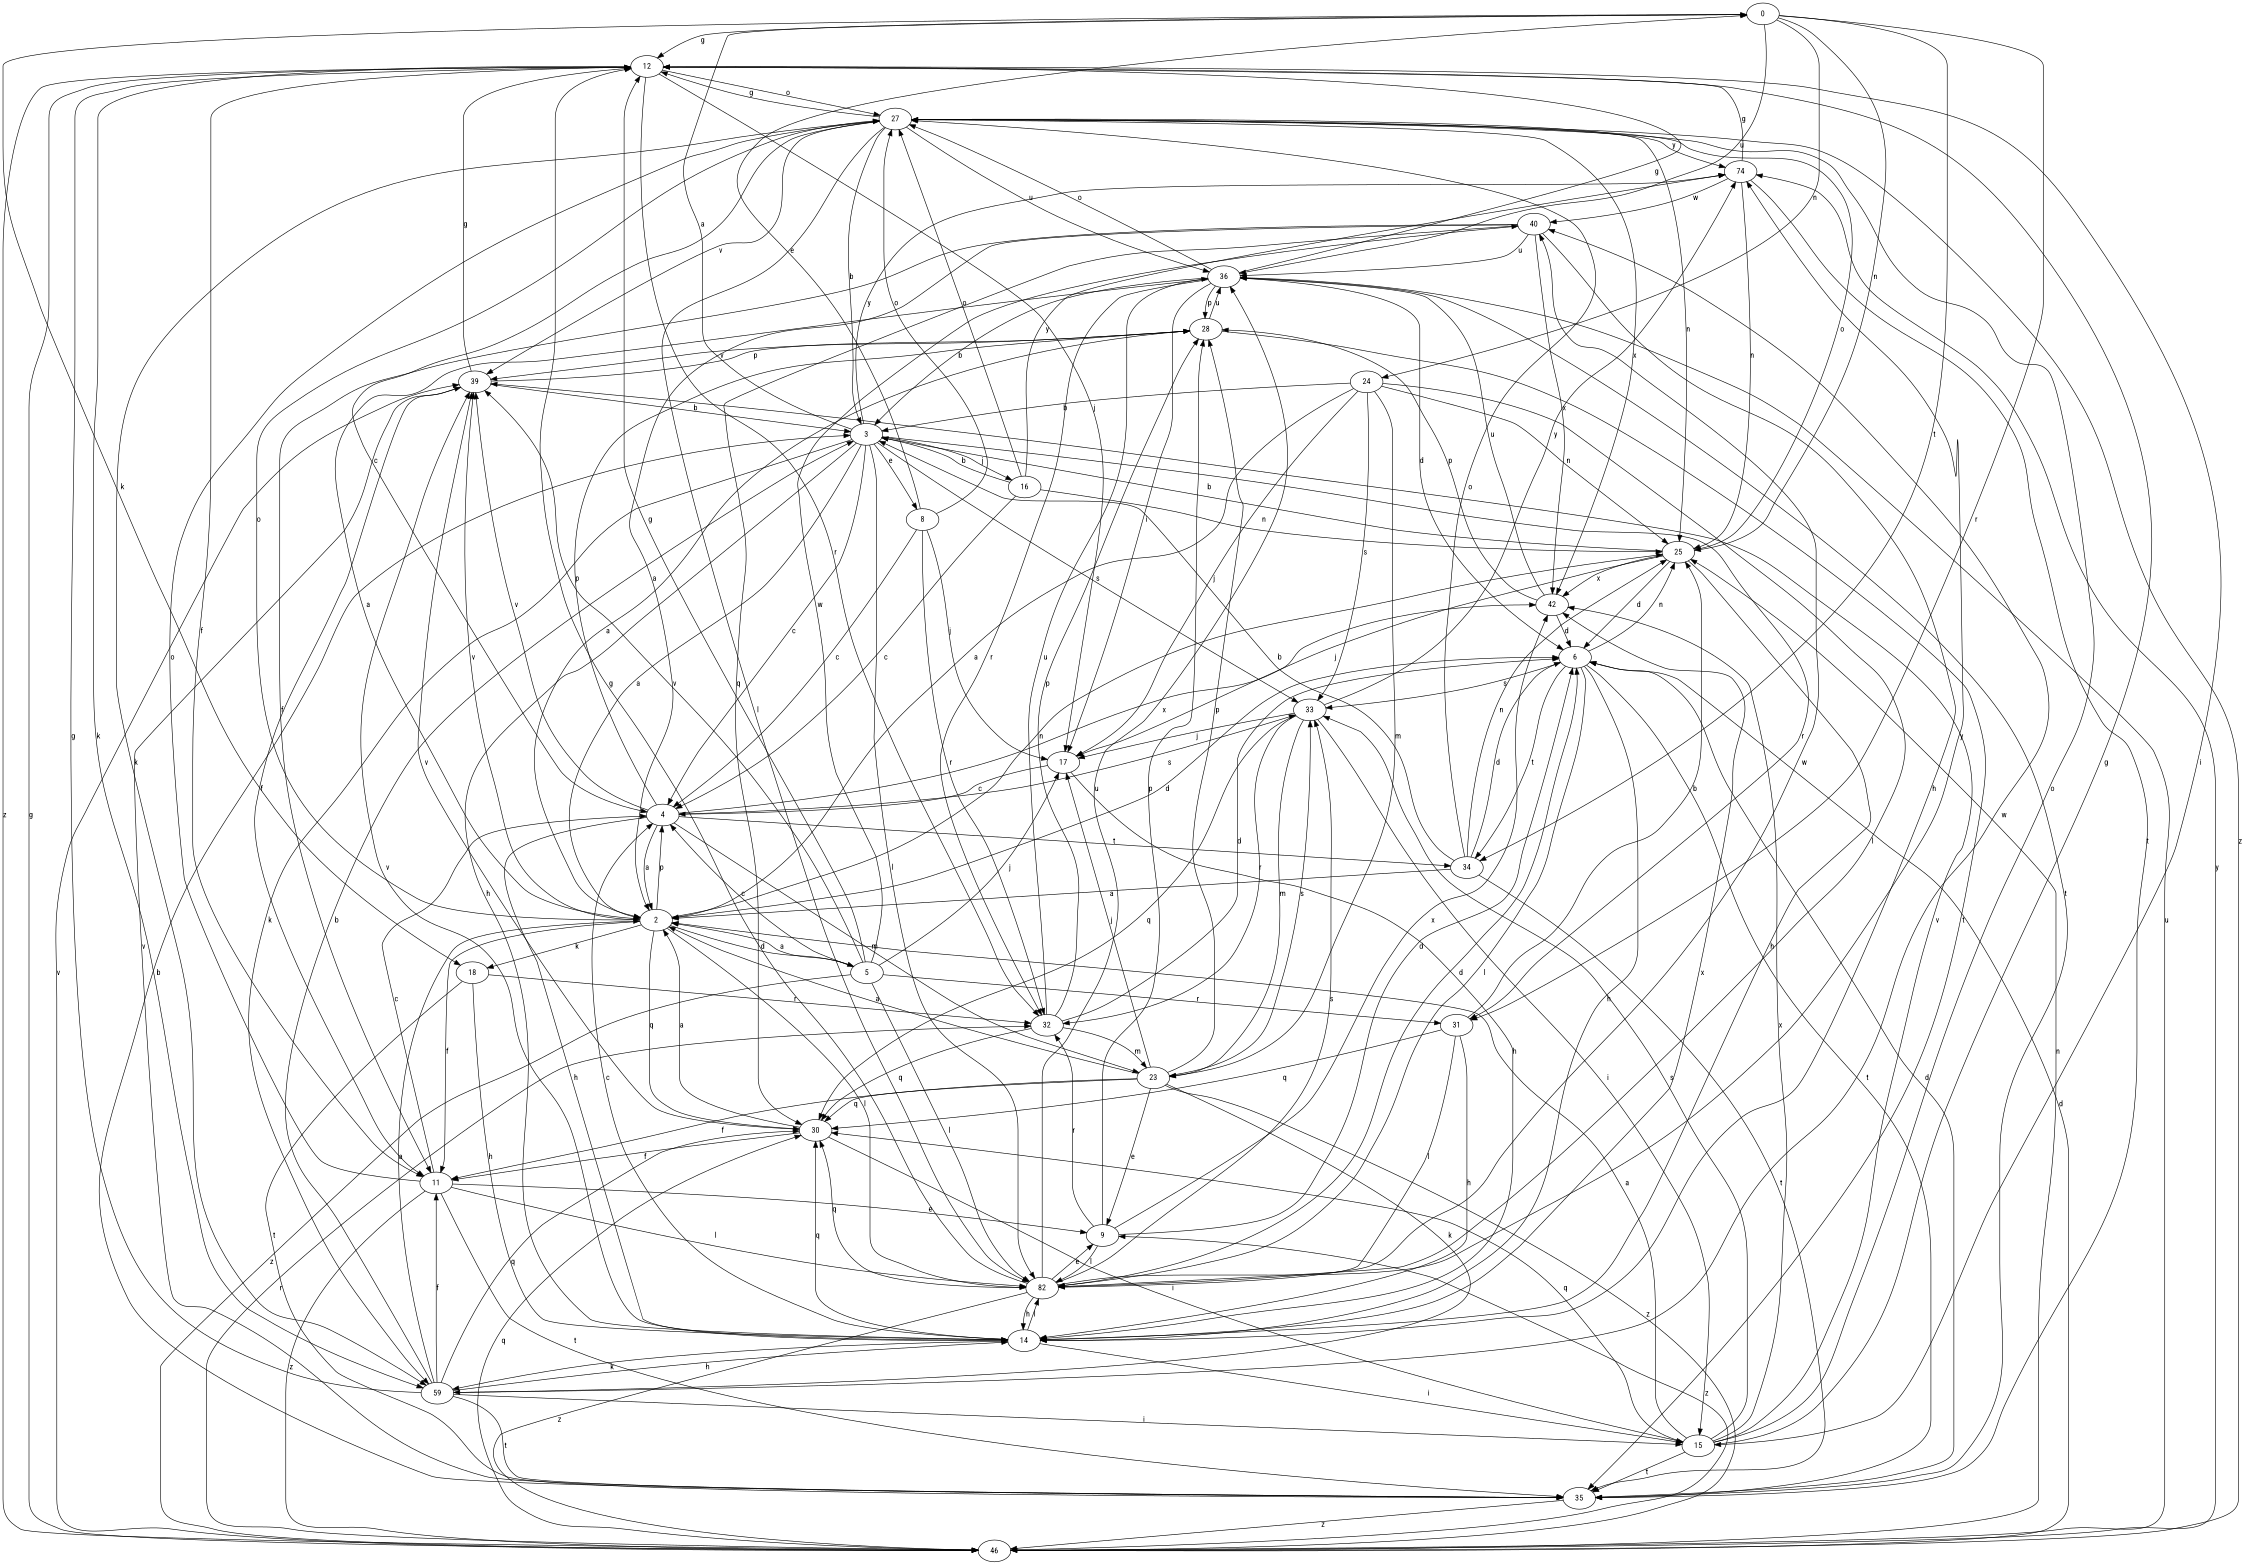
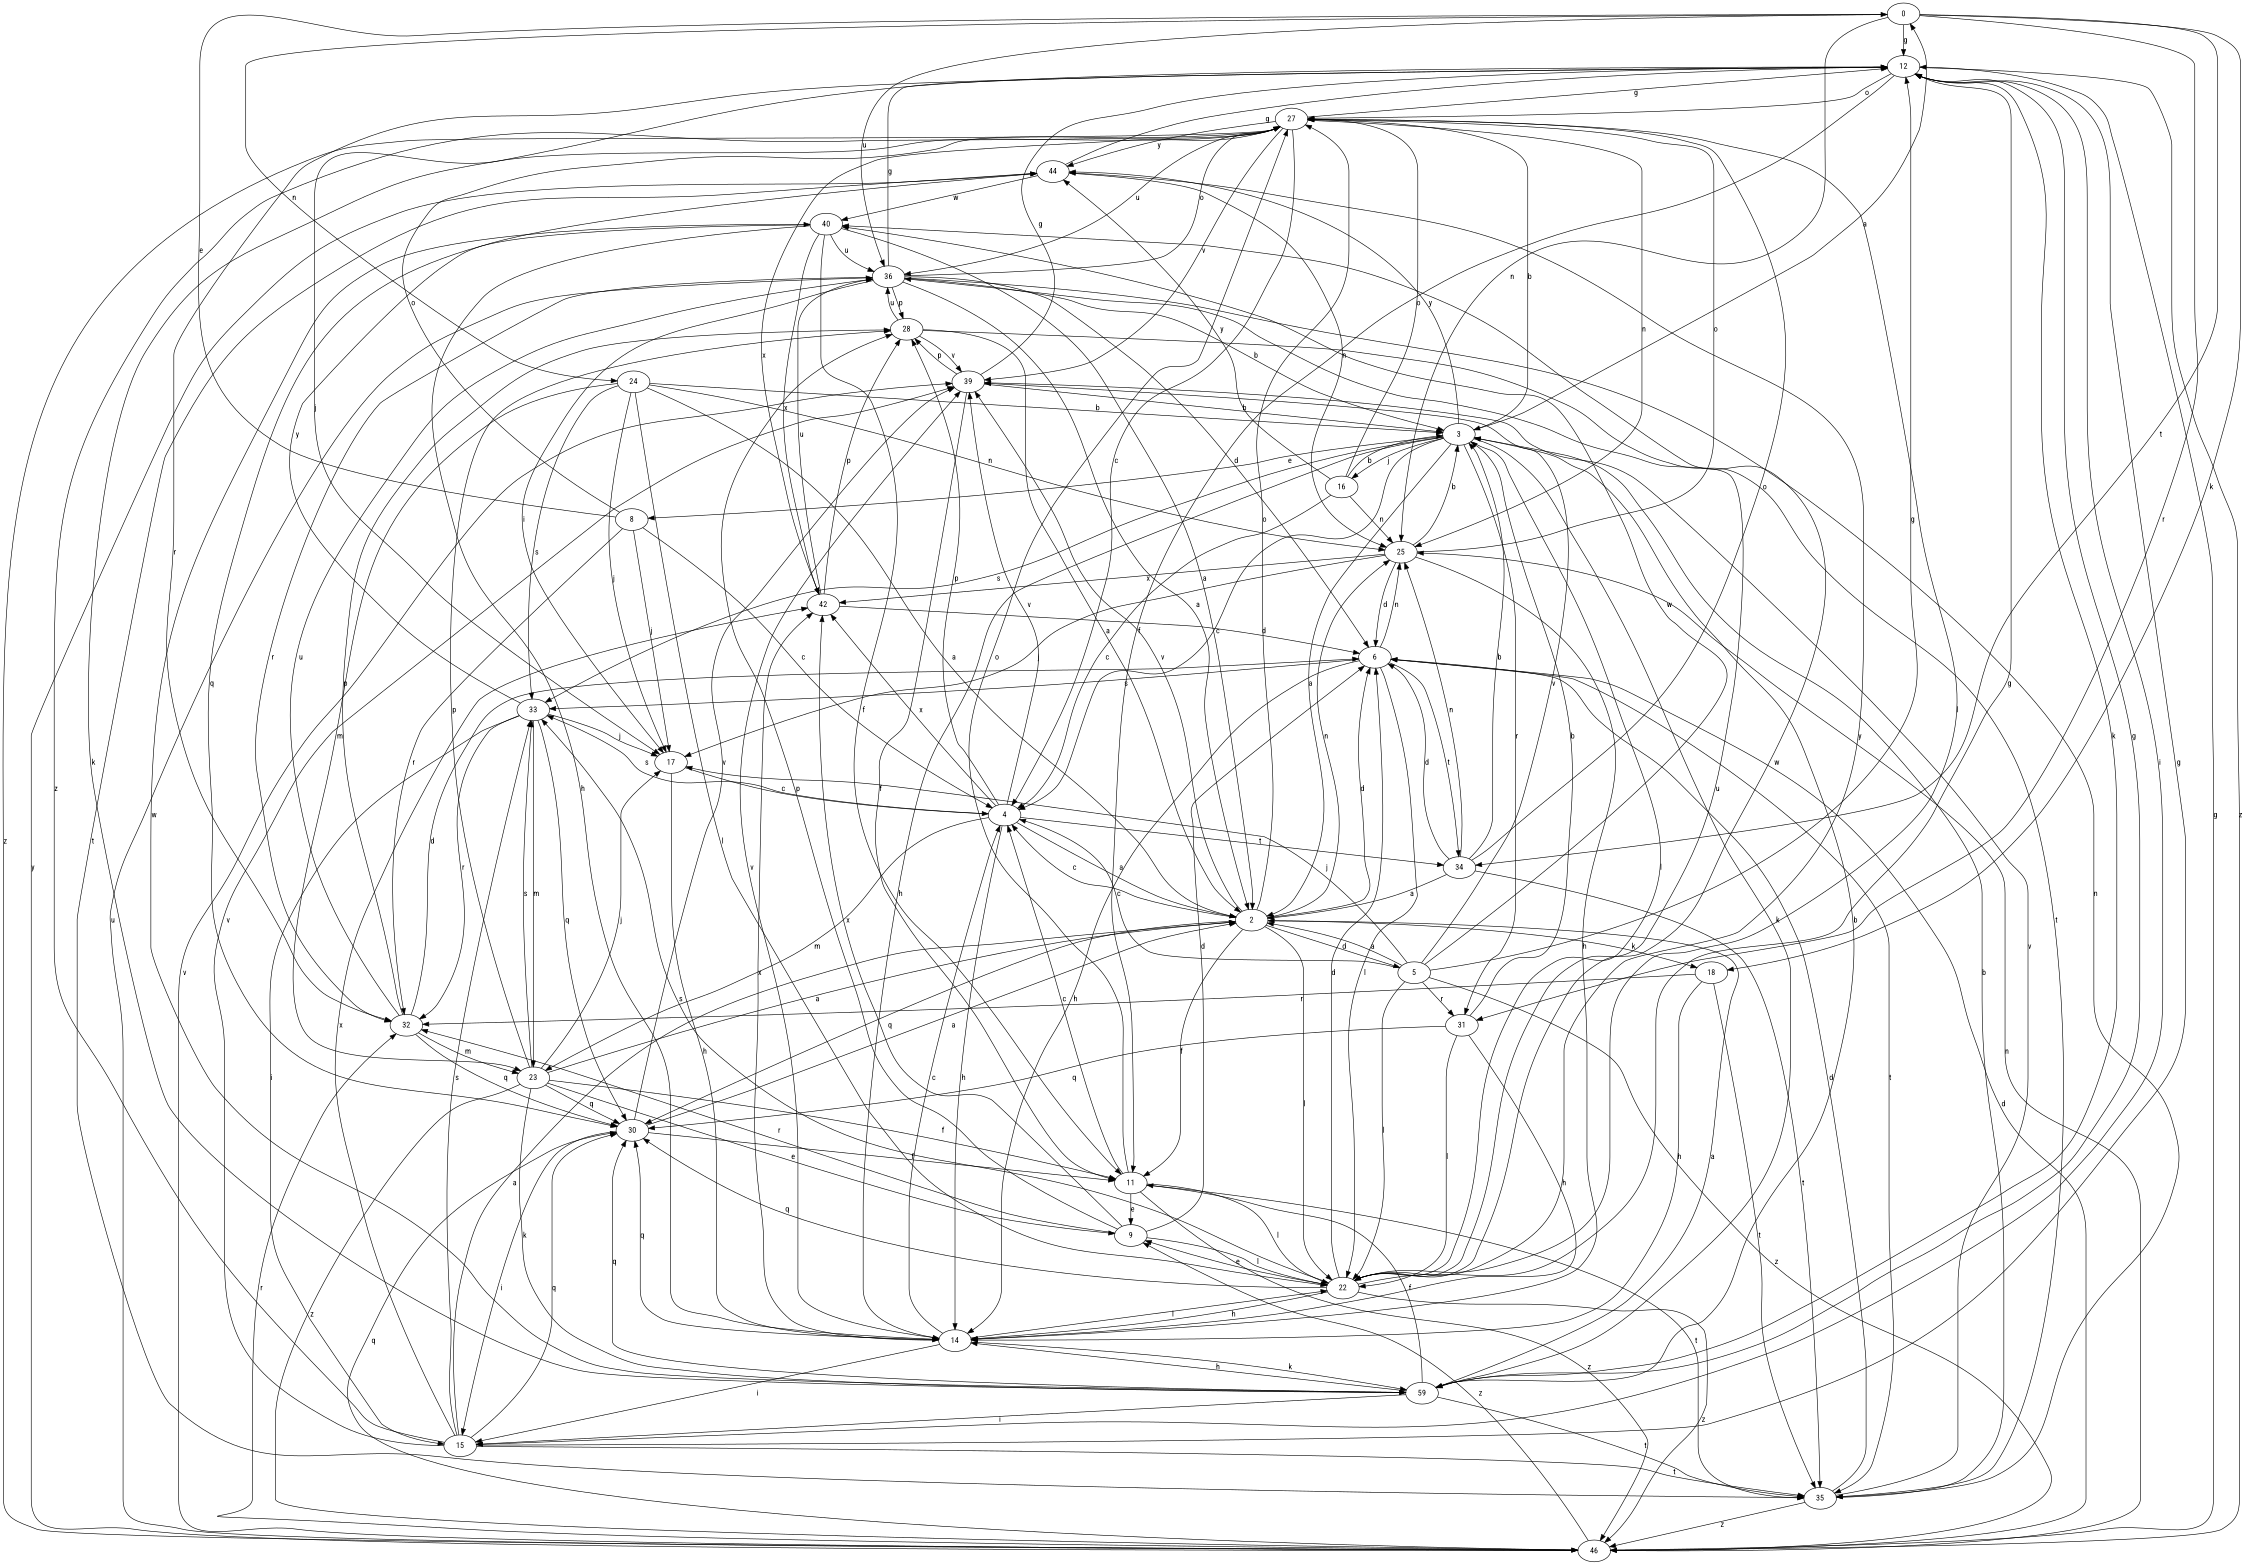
  strict digraph {
    fontname="Roboto Condensed"
    node [fontname="Roboto Condensed"]
    edge [fontname="Roboto Condensed"]
    0
    12
    18
    24
    25
    31
    34
    36
    8
    4
    27
    17
    32
    11
    n15 [label=59]
    46
    15
    14
    35
    2
-   22 [label=82]
+   22
    3
    33
    23
    6
    42
    30
    28
    5
    39
    40
    9
-   44 [label=74]
+   44
    16
    0 -> 12 [label=g]
    0 -> 18 [label=k]
    0 -> 24 [label=n]
    0 -> 25 [label=n]
    0 -> 31 [label=r]
    0 -> 34 [label=t]
    0 -> 36 [label=u]
    12 -> 27 [label=o]
    12 -> 17 [label=j]
    12 -> 32 [label=r]
    12 -> 11 [label=f]
    12 -> n15 [label=k]
    12 -> 46 [label=z]
    12 -> 15 [label=i]
    18 -> 32 [label=r]
    18 -> 14 [label=h]
    18 -> 35 [label=t]
    24 -> 25 [label=n]
    24 -> 17 [label=j]
    24 -> 2 [label=a]
    24 -> 22 [label=l]
    24 -> 3 [label=b]
    24 -> 33 [label=s]
    24 -> 23 [label=m]
    25 -> 27 [label=o]
    25 -> 17 [label=j]
    25 -> 14 [label=h]
    25 -> 3 [label=b]
    25 -> 6 [label=d]
    25 -> 42 [label=x]
    31 -> 14 [label=h]
    31 -> 22 [label=l]
-   31 -> 25 [label=b]
+   31 -> 3 [label=b]
    31 -> 30 [label=q]
    34 -> 25 [label=n]
    34 -> 27 [label=o]
    34 -> 35 [label=t]
    34 -> 2 [label=a]
    34 -> 3 [label=b]
    34 -> 6 [label=d]
    36 -> 12 [label=g]
    36 -> 27 [label=o]
    36 -> 17 [label=i]
    36 -> 32 [label=r]
-   36 -> 35 [label=t]
+   36 -> 35 [label=n]
    36 -> 2 [label=a]
    36 -> 3 [label=b]
    36 -> 6 [label=d]
    36 -> 28 [label=p]
    8 -> 0 [label=e]
    8 -> 4 [label=c]
    8 -> 27 [label=o]
    8 -> 17 [label=j]
    8 -> 32 [label=r]
    4 -> 34 [label=t]
    4 -> 14 [label=h]
    4 -> 2 [label=a]
    4 -> 33 [label=s]
    4 -> 23 [label=m]
    4 -> 42 [label=x]
    4 -> 28 [label=p]
    4 -> 39 [label=v]
    27 -> 12 [label=g]
    27 -> 25 [label=n]
    27 -> 36 [label=u]
    27 -> 4 [label=c]
    27 -> n15 [label=k]
    27 -> 46 [label=z]
    27 -> 22 [label=l]
    27 -> 3 [label=b]
    27 -> 42 [label=x]
    27 -> 39 [label=v]
    27 -> 44 [label=y]
    17 -> 4 [label=c]
    17 -> 14 [label=h]
    32 -> 36 [label=u]
    32 -> 23 [label=m]
    32 -> 6 [label=d]
    32 -> 30 [label=q]
    32 -> 28 [label=p]
    11 -> 4 [label=c]
    11 -> 27 [label=o]
    11 -> 46 [label=z]
    11 -> 35 [label=t]
    11 -> 22 [label=l]
    11 -> 9 [label=e]
    n15 -> 12 [label=g]
    n15 -> 11 [label=f]
    n15 -> 15 [label=i]
    n15 -> 14 [label=h]
    n15 -> 35 [label=t]
    n15 -> 2 [label=a]
    n15 -> 3 [label=b]
    n15 -> 30 [label=q]
    n15 -> 40 [label=w]
    46 -> 12 [label=g]
    46 -> 25 [label=n]
    46 -> 36 [label=u]
    46 -> 32 [label=r]
    46 -> 6 [label=d]
    46 -> 30 [label=q]
    46 -> 39 [label=v]
    46 -> 9 [label=z]
    46 -> 44 [label=y]
    15 -> 12 [label=g]
-   15 -> 27 [label=o]
+   15 -> 27 [label=z]
    15 -> 35 [label=t]
    15 -> 2 [label=a]
    15 -> 33 [label=s]
    15 -> 42 [label=x]
    15 -> 30 [label=q]
    15 -> 39 [label=v]
    14 -> 4 [label=c]
    14 -> n15 [label=k]
    14 -> 15 [label=i]
    14 -> 22 [label=l]
    14 -> 42 [label=x]
    14 -> 30 [label=q]
    14 -> 39 [label=v]
    35 -> 46 [label=z]
    35 -> 3 [label=b]
    35 -> 6 [label=d]
    35 -> 39 [label=v]
    2 -> 18 [label=k]
    2 -> 25 [label=n]
-   2 -> 4 [label=p]
+   2 -> 4 [label=c]
    2 -> 27 [label=o]
    2 -> 11 [label=f]
    2 -> 22 [label=l]
    2 -> 6 [label=d]
    2 -> 30 [label=q]
    2 -> 5 [label=d]
    2 -> 39 [label=v]
    22 -> 12 [label=g]
    22 -> 36 [label=u]
    22 -> 46 [label=z]
    22 -> 14 [label=h]
    22 -> 33 [label=s]
    22 -> 6 [label=d]
    22 -> 30 [label=q]
    22 -> 40 [label=w]
    22 -> 9 [label=e]
    22 -> 44 [label=y]
    3 -> 0 [label=a]
    3 -> 31 [label=r]
    3 -> 8 [label=e]
    3 -> 4 [label=c]
    3 -> n15 [label=k]
    3 -> 14 [label=h]
    3 -> 2 [label=a]
    3 -> 22 [label=l]
    3 -> 33 [label=s]
    3 -> 44 [label=y]
    3 -> 16 [label=j]
    33 -> 17 [label=j]
    33 -> 32 [label=r]
    33 -> 15 [label=i]
    33 -> 23 [label=m]
    33 -> 30 [label=q]
    33 -> 44 [label=y]
    23 -> 17 [label=j]
    23 -> 11 [label=f]
    23 -> n15 [label=k]
    23 -> 46 [label=z]
    23 -> 2 [label=a]
    23 -> 33 [label=s]
    23 -> 30 [label=q]
    23 -> 28 [label=p]
    23 -> 9 [label=e]
    6 -> 25 [label=n]
    6 -> 34 [label=t]
    6 -> 14 [label=h]
    6 -> 35 [label=t]
    6 -> 22 [label=l]
    6 -> 33 [label=s]
    42 -> 36 [label=u]
    42 -> 6 [label=d]
    42 -> 28 [label=p]
    30 -> 11 [label=f]
    30 -> 15 [label=i]
    30 -> 2 [label=a]
    30 -> 39 [label=v]
    28 -> 36 [label=u]
    28 -> 35 [label=t]
    28 -> 2 [label=a]
    28 -> 39 [label=v]
    5 -> 12 [label=g]
    5 -> 31 [label=r]
    5 -> 4 [label=c]
    5 -> 17 [label=j]
    5 -> 46 [label=z]
    5 -> 2 [label=a]
    5 -> 22 [label=l]
    5 -> 39 [label=v]
    5 -> 40 [label=w]
    39 -> 12 [label=g]
    39 -> 11 [label=f]
    39 -> 3 [label=b]
    39 -> 28 [label=p]
    40 -> 36 [label=u]
    40 -> 11 [label=f]
    40 -> 14 [label=h]
    40 -> 2 [label=a]
    40 -> 42 [label=x]
    40 -> 30 [label=q]
    9 -> 32 [label=r]
    9 -> 22 [label=l]
    9 -> 6 [label=d]
    9 -> 42 [label=x]
    9 -> 28 [label=p]
    44 -> 12 [label=g]
    44 -> 25 [label=n]
    44 -> 35 [label=t]
    44 -> 40 [label=w]
    16 -> 25 [label=n]
    16 -> 4 [label=c]
    16 -> 27 [label=o]
    16 -> 3 [label=b]
    16 -> 44 [label=y]
  }
